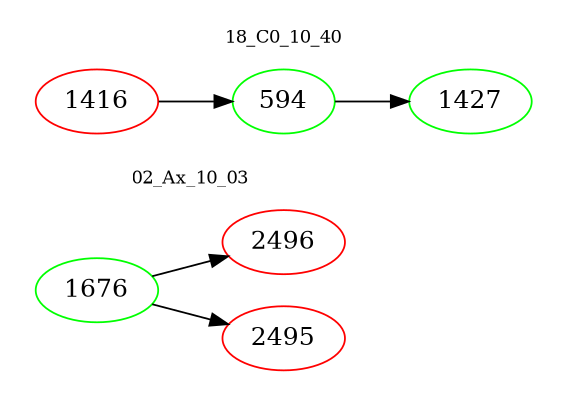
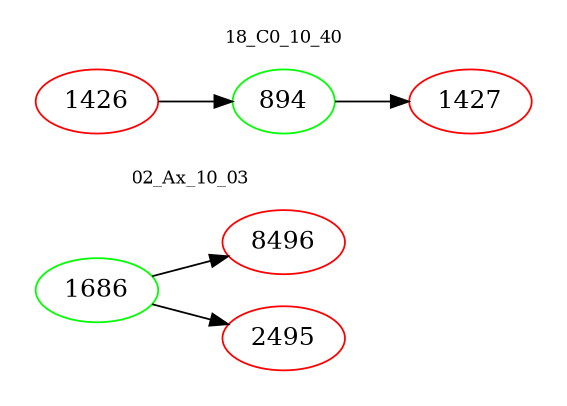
  digraph {
    rankdir=LR
    node [color=red]
    edge [color=black]
-   n1 [color=green label=1676]
+   n1 [color=green label=1686]
    n2 [label=2495]
-   n3 [label=2496]
-   n4 [color=green label=594]
-   n5 [label=1416]
-   n6 [color=green label=1427]
+   n3 [label=8496]
+   n4 [color=green label=894]
+   n5 [label=1426]
+   n6 [label=1427]
    subgraph cluster_1 {
      color=white
      fontsize=10
      label="02_Ax_10_03"
      n1
      n2
      n3
    }
    subgraph cluster_2 {
      color=white
      fontsize=10
      label="18_C0_10_40"
      n4
      n5
      n6
    }
    n1 -> n2
    n1 -> n3
    n4 -> n6
    n5 -> n4
  }
